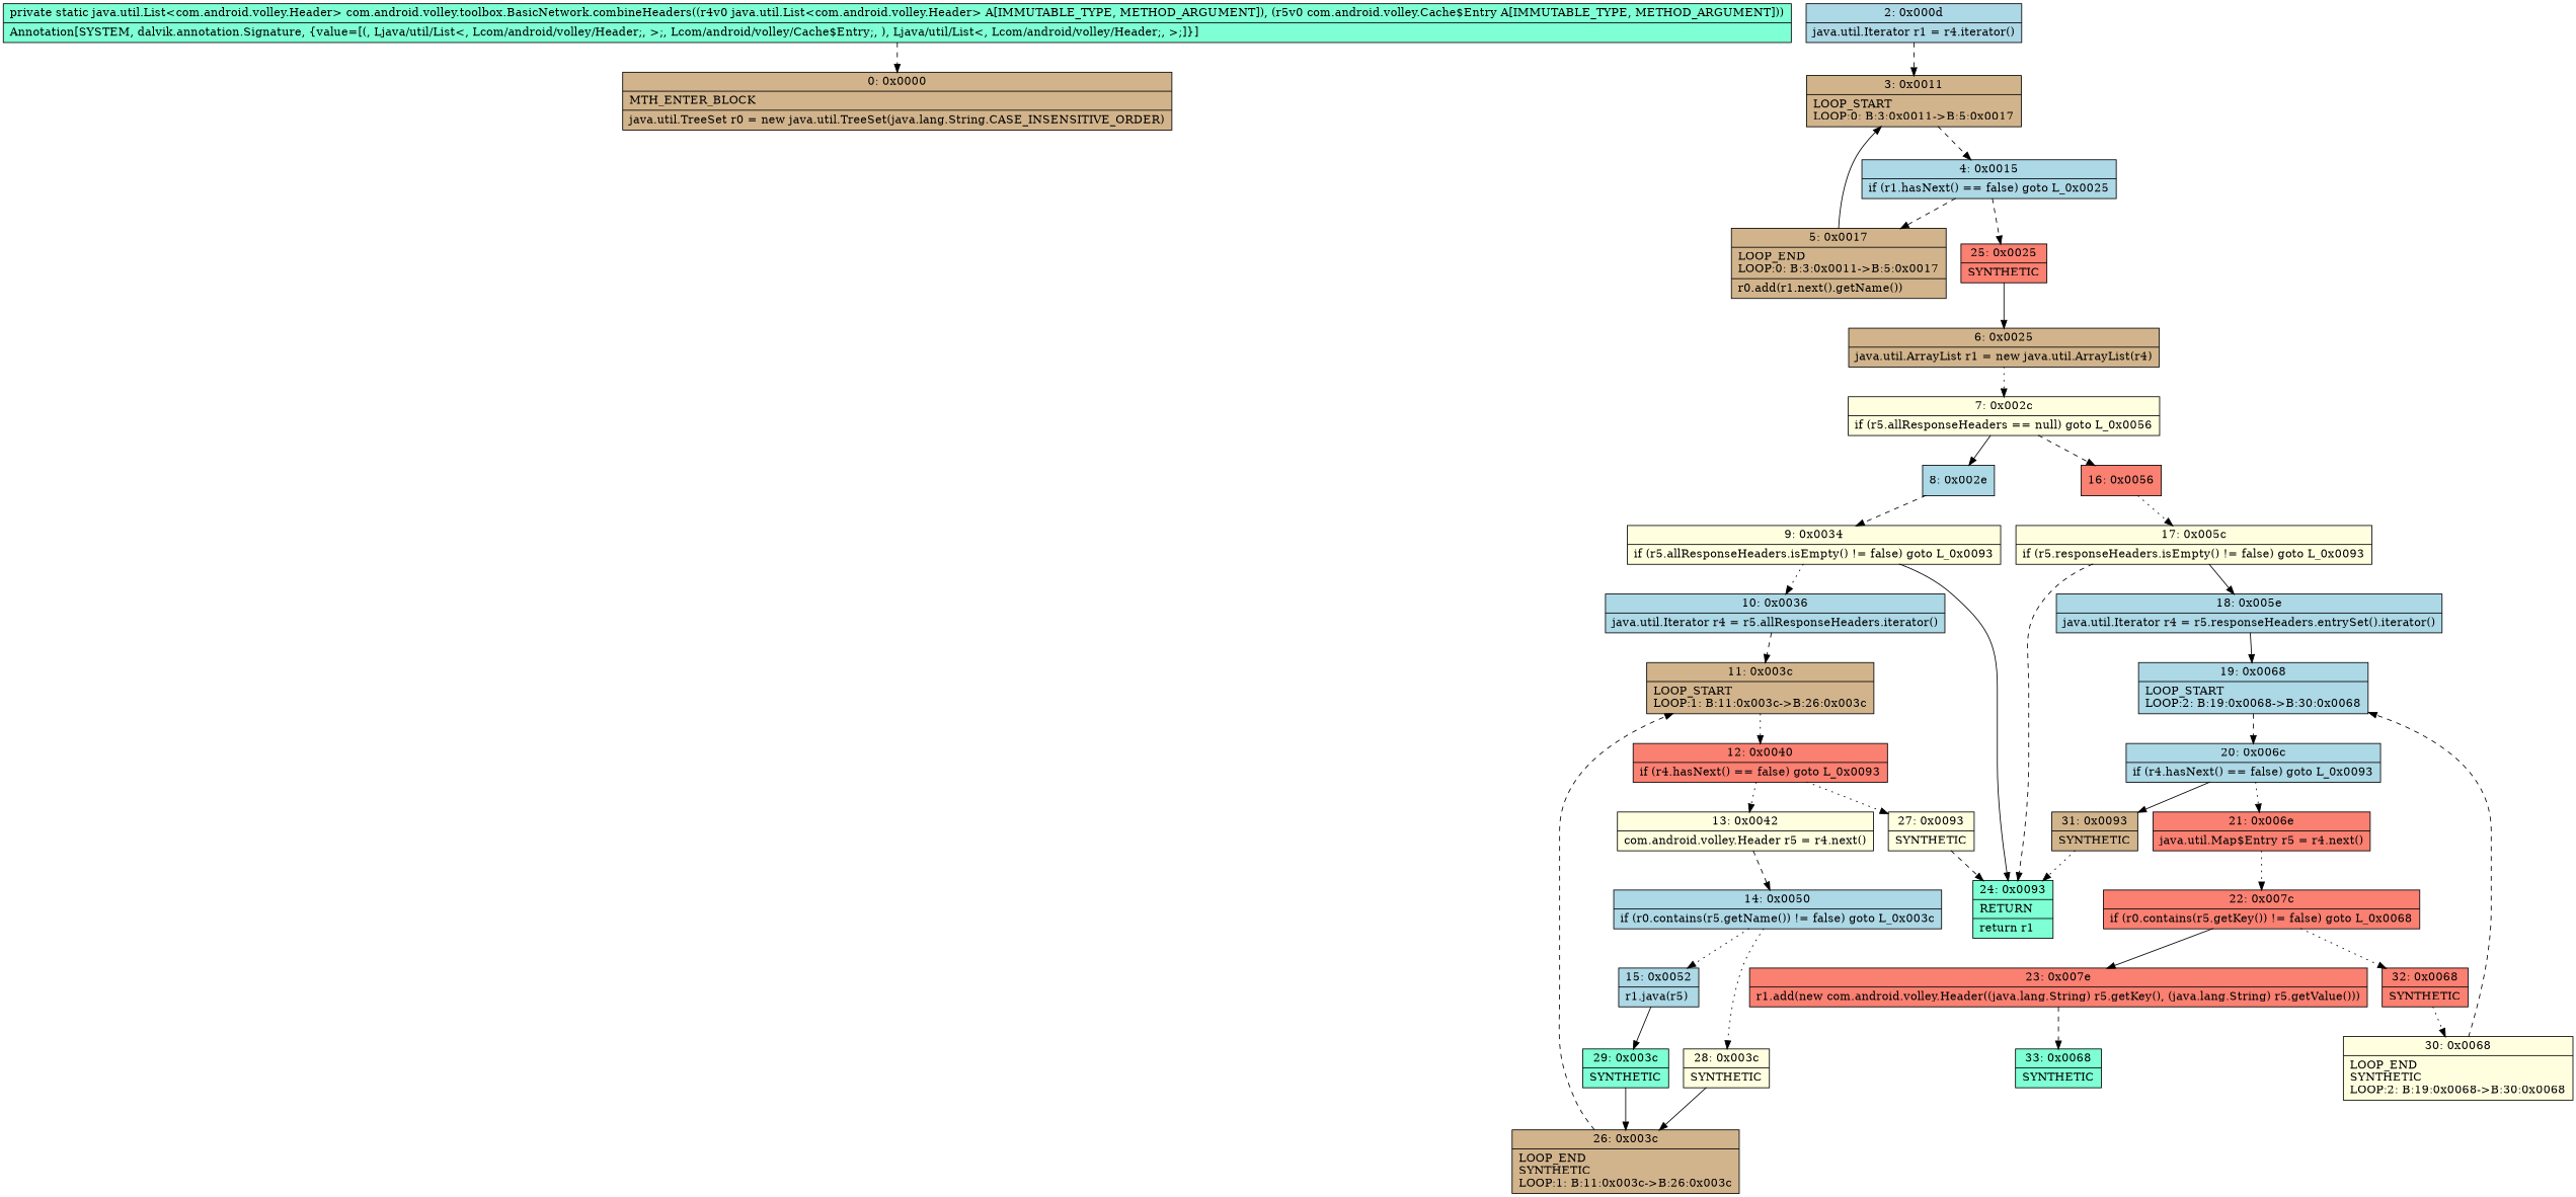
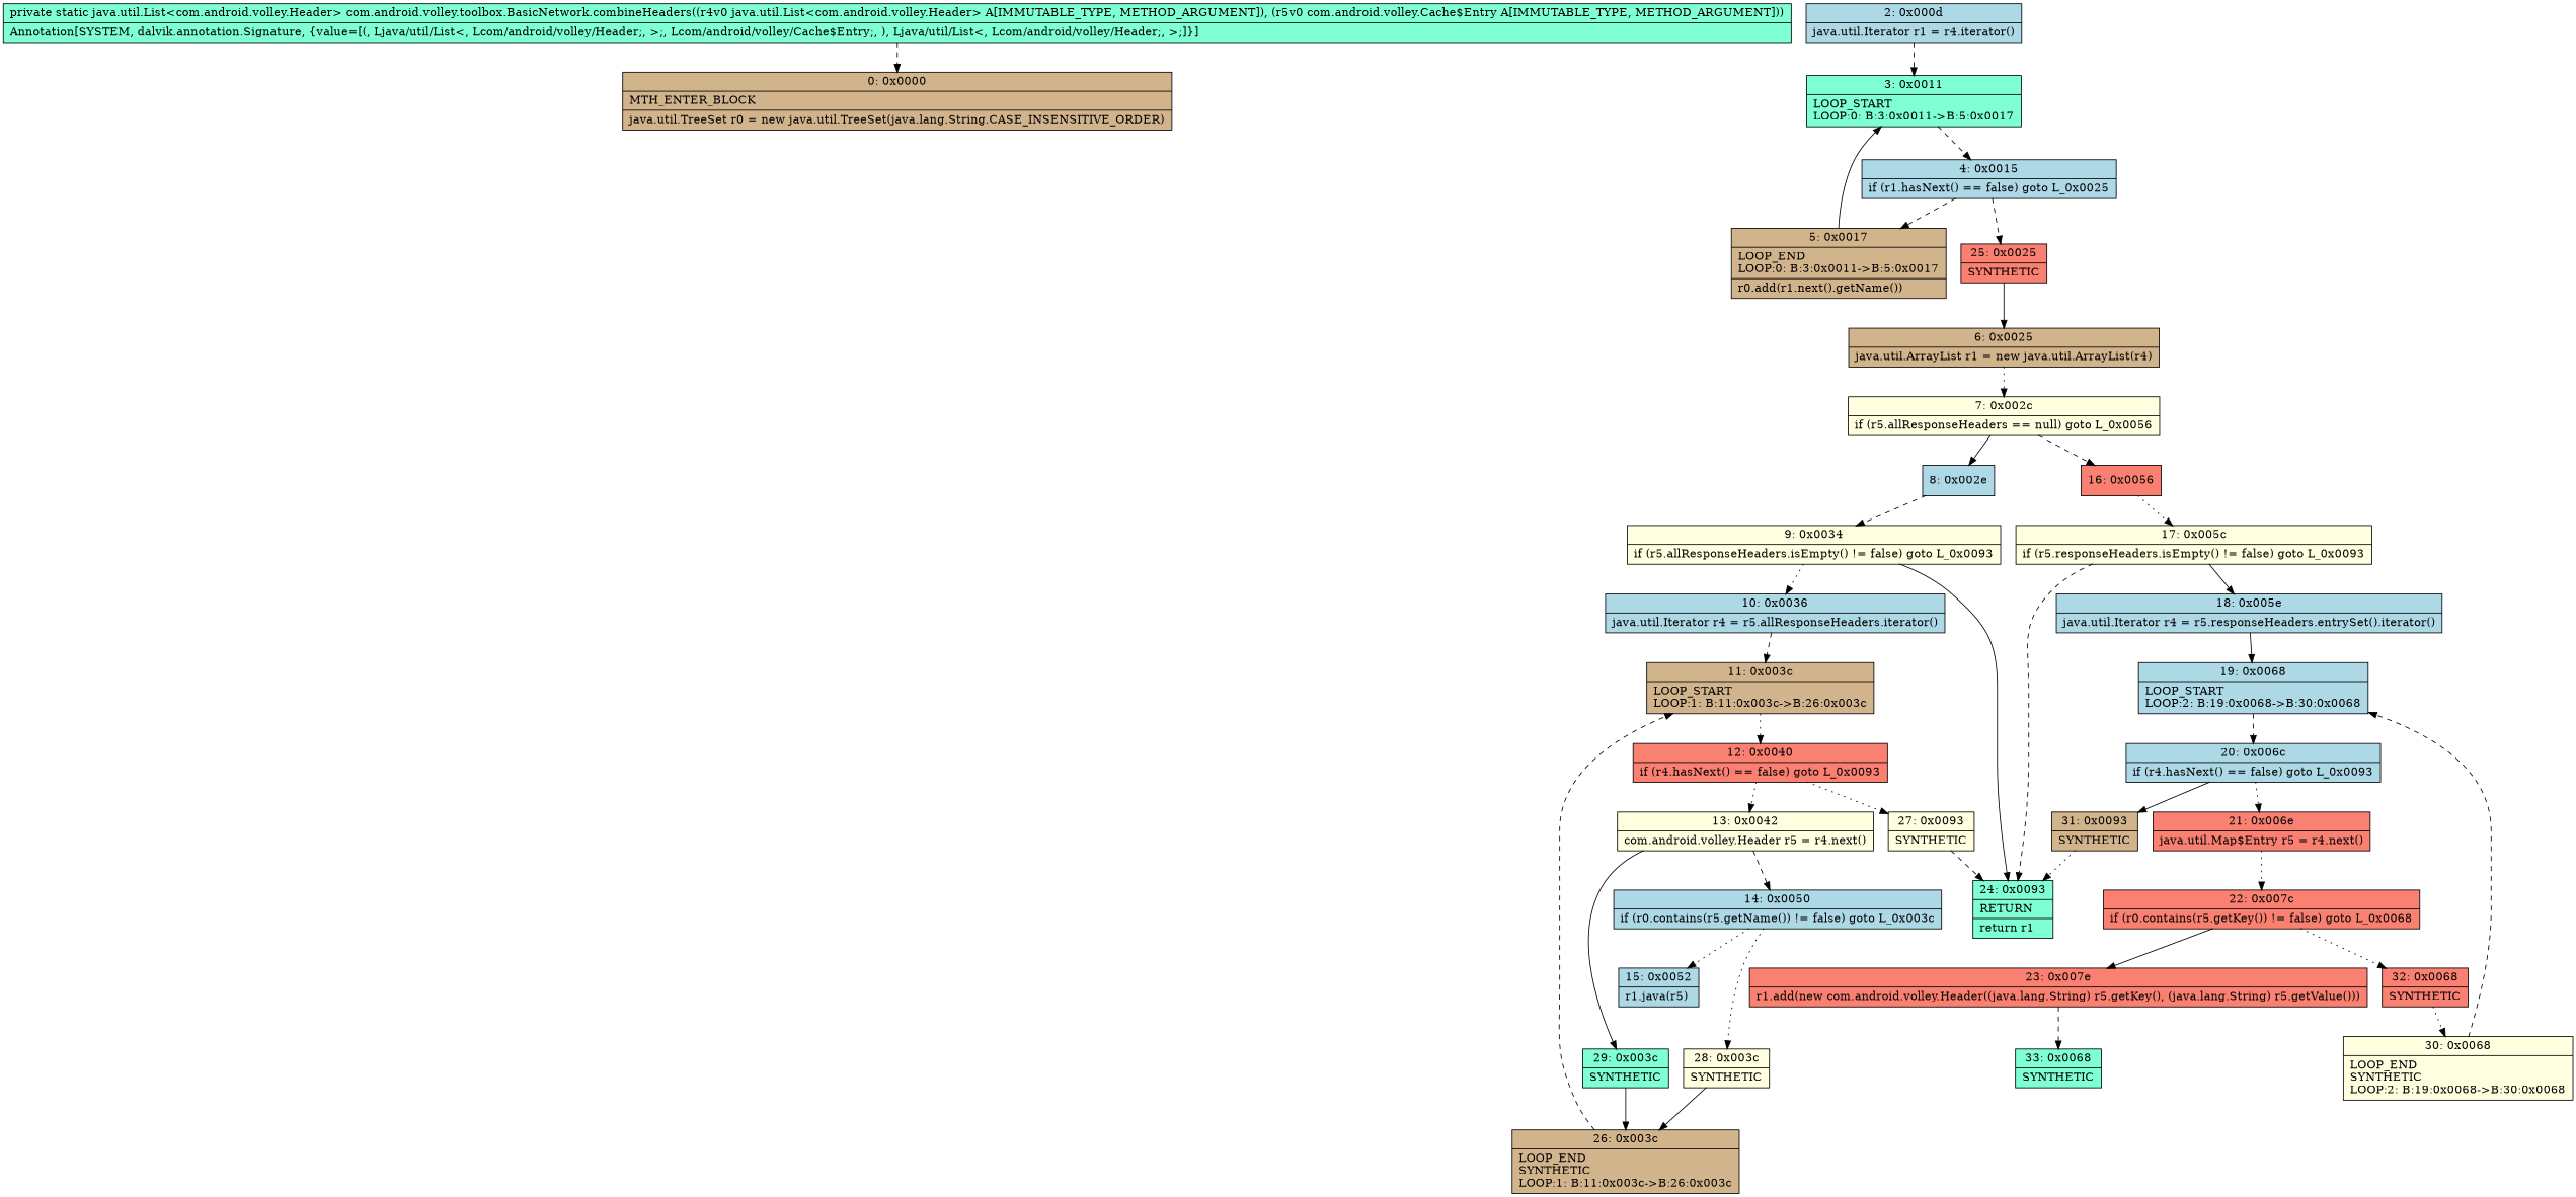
  digraph {
    node [fillcolor=lightblue shape=record style=filled]
    edge [style=dashed]
    n1 [fillcolor=tan label="{0\:\ 0x0000|MTH_ENTER_BLOCK\l|java.util.TreeSet r0 = new java.util.TreeSet(java.lang.String.CASE_INSENSITIVE_ORDER)\l}"]
    n2 [label="{2\:\ 0x000d|java.util.Iterator r1 = r4.iterator()\l}"]
-   n3 [fillcolor=tan label="{3\:\ 0x0011|LOOP_START\lLOOP:0: B:3:0x0011\-\>B:5:0x0017\l}"]
+   n3 [fillcolor=aquamarine label="{3\:\ 0x0011|LOOP_START\lLOOP:0: B:3:0x0011\-\>B:5:0x0017\l}"]
    n4 [fillcolor=tan label="{6\:\ 0x0025|java.util.ArrayList r1 = new java.util.ArrayList(r4)\l}"]
    n5 [fillcolor=lightyellow label="{7\:\ 0x002c|if (r5.allResponseHeaders == null) goto L_0x0056\l}"]
    n6 [label="{4\:\ 0x0015|if (r1.hasNext() == false) goto L_0x0025\l}"]
    n7 [fillcolor=tan label="{5\:\ 0x0017|LOOP_END\lLOOP:0: B:3:0x0011\-\>B:5:0x0017\l|r0.add(r1.next().getName())\l}"]
    n8 [fillcolor=salmon label="{25\:\ 0x0025|SYNTHETIC\l}"]
    n9 [label="{8\:\ 0x002e}"]
    n10 [fillcolor=salmon label="{16\:\ 0x0056}"]
    n11 [fillcolor=lightyellow label="{9\:\ 0x0034|if (r5.allResponseHeaders.isEmpty() != false) goto L_0x0093\l}"]
    n12 [fillcolor=lightyellow label="{17\:\ 0x005c|if (r5.responseHeaders.isEmpty() != false) goto L_0x0093\l}"]
    n13 [label="{10\:\ 0x0036|java.util.Iterator r4 = r5.allResponseHeaders.iterator()\l}"]
    n14 [fillcolor=aquamarine label="{24\:\ 0x0093|RETURN\l|return r1\l}"]
    n15 [fillcolor=tan label="{11\:\ 0x003c|LOOP_START\lLOOP:1: B:11:0x003c\-\>B:26:0x003c\l}"]
    n16 [fillcolor=salmon label="{12\:\ 0x0040|if (r4.hasNext() == false) goto L_0x0093\l}"]
    n17 [fillcolor=lightyellow label="{13\:\ 0x0042|com.android.volley.Header r5 = r4.next()\l}"]
    n18 [fillcolor=lightyellow label="{27\:\ 0x0093|SYNTHETIC\l}"]
    n19 [label="{14\:\ 0x0050|if (r0.contains(r5.getName()) != false) goto L_0x003c\l}"]
    n20 [label="{15\:\ 0x0052|r1.java(r5)\l}"]
    n21 [fillcolor=lightyellow label="{28\:\ 0x003c|SYNTHETIC\l}"]
    n22 [fillcolor=aquamarine label="{29\:\ 0x003c|SYNTHETIC\l}"]
    n23 [fillcolor=tan label="{26\:\ 0x003c|LOOP_END\lSYNTHETIC\lLOOP:1: B:11:0x003c\-\>B:26:0x003c\l}"]
    n24 [label="{18\:\ 0x005e|java.util.Iterator r4 = r5.responseHeaders.entrySet().iterator()\l}"]
    n25 [label="{19\:\ 0x0068|LOOP_START\lLOOP:2: B:19:0x0068\-\>B:30:0x0068\l}"]
    n26 [label="{20\:\ 0x006c|if (r4.hasNext() == false) goto L_0x0093\l}"]
    n27 [fillcolor=salmon label="{21\:\ 0x006e|java.util.Map$Entry r5 = r4.next()\l}"]
    n28 [fillcolor=tan label="{31\:\ 0x0093|SYNTHETIC\l}"]
    n29 [fillcolor=salmon label="{22\:\ 0x007c|if (r0.contains(r5.getKey()) != false) goto L_0x0068\l}"]
    n30 [fillcolor=salmon label="{23\:\ 0x007e|r1.add(new com.android.volley.Header((java.lang.String) r5.getKey(), (java.lang.String) r5.getValue()))\l}"]
    n31 [fillcolor=salmon label="{32\:\ 0x0068|SYNTHETIC\l}"]
    n32 [fillcolor=aquamarine label="{33\:\ 0x0068|SYNTHETIC\l}"]
    n33 [fillcolor=lightyellow label="{30\:\ 0x0068|LOOP_END\lSYNTHETIC\lLOOP:2: B:19:0x0068\-\>B:30:0x0068\l}"]
    n34 [fillcolor=aquamarine label="{private static java.util.List\<com.android.volley.Header\> com.android.volley.toolbox.BasicNetwork.combineHeaders((r4v0 java.util.List\<com.android.volley.Header\> A[IMMUTABLE_TYPE, METHOD_ARGUMENT]), (r5v0 com.android.volley.Cache$Entry A[IMMUTABLE_TYPE, METHOD_ARGUMENT]))  | Annotation[SYSTEM, dalvik.annotation.Signature, \{value=[(, Ljava\/util\/List\<, Lcom\/android\/volley\/Header;, \>;, Lcom\/android\/volley\/Cache$Entry;, ), Ljava\/util\/List\<, Lcom\/android\/volley\/Header;, \>;]\}]\l}"]
    n2 -> n3
    n3 -> n6
    n4 -> n5 [style=dotted]
    n5 -> n9 [style=solid]
    n5 -> n10
    n6 -> n7
    n6 -> n8
    n7 -> n3 [style=solid]
    n8 -> n4 [style=solid]
    n9 -> n11
    n10 -> n12 [style=dotted]
    n11 -> n13 [style=dotted]
    n11 -> n14 [style=solid]
    n12 -> n14
    n12 -> n24 [style=solid]
    n13 -> n15
    n15 -> n16 [style=dotted]
    n16 -> n17 [style=dotted]
    n16 -> n18 [style=dotted]
    n17 -> n19
    n18 -> n14
    n19 -> n20 [style=dotted]
    n19 -> n21 [style=dotted]
-   n20 -> n22 [style=solid]
+   n17 -> n22 [style=solid]
    n21 -> n23 [style=solid]
    n22 -> n23 [style=solid]
    n23 -> n15
    n24 -> n25 [style=solid]
    n25 -> n26
    n26 -> n27 [style=dotted]
    n26 -> n28 [style=solid]
    n27 -> n29 [style=dotted]
    n28 -> n14 [style=dotted]
    n29 -> n30 [style=solid]
    n29 -> n31 [style=dotted]
    n30 -> n32
    n31 -> n33 [style=dotted]
    n33 -> n25
    n34 -> n1
  }
